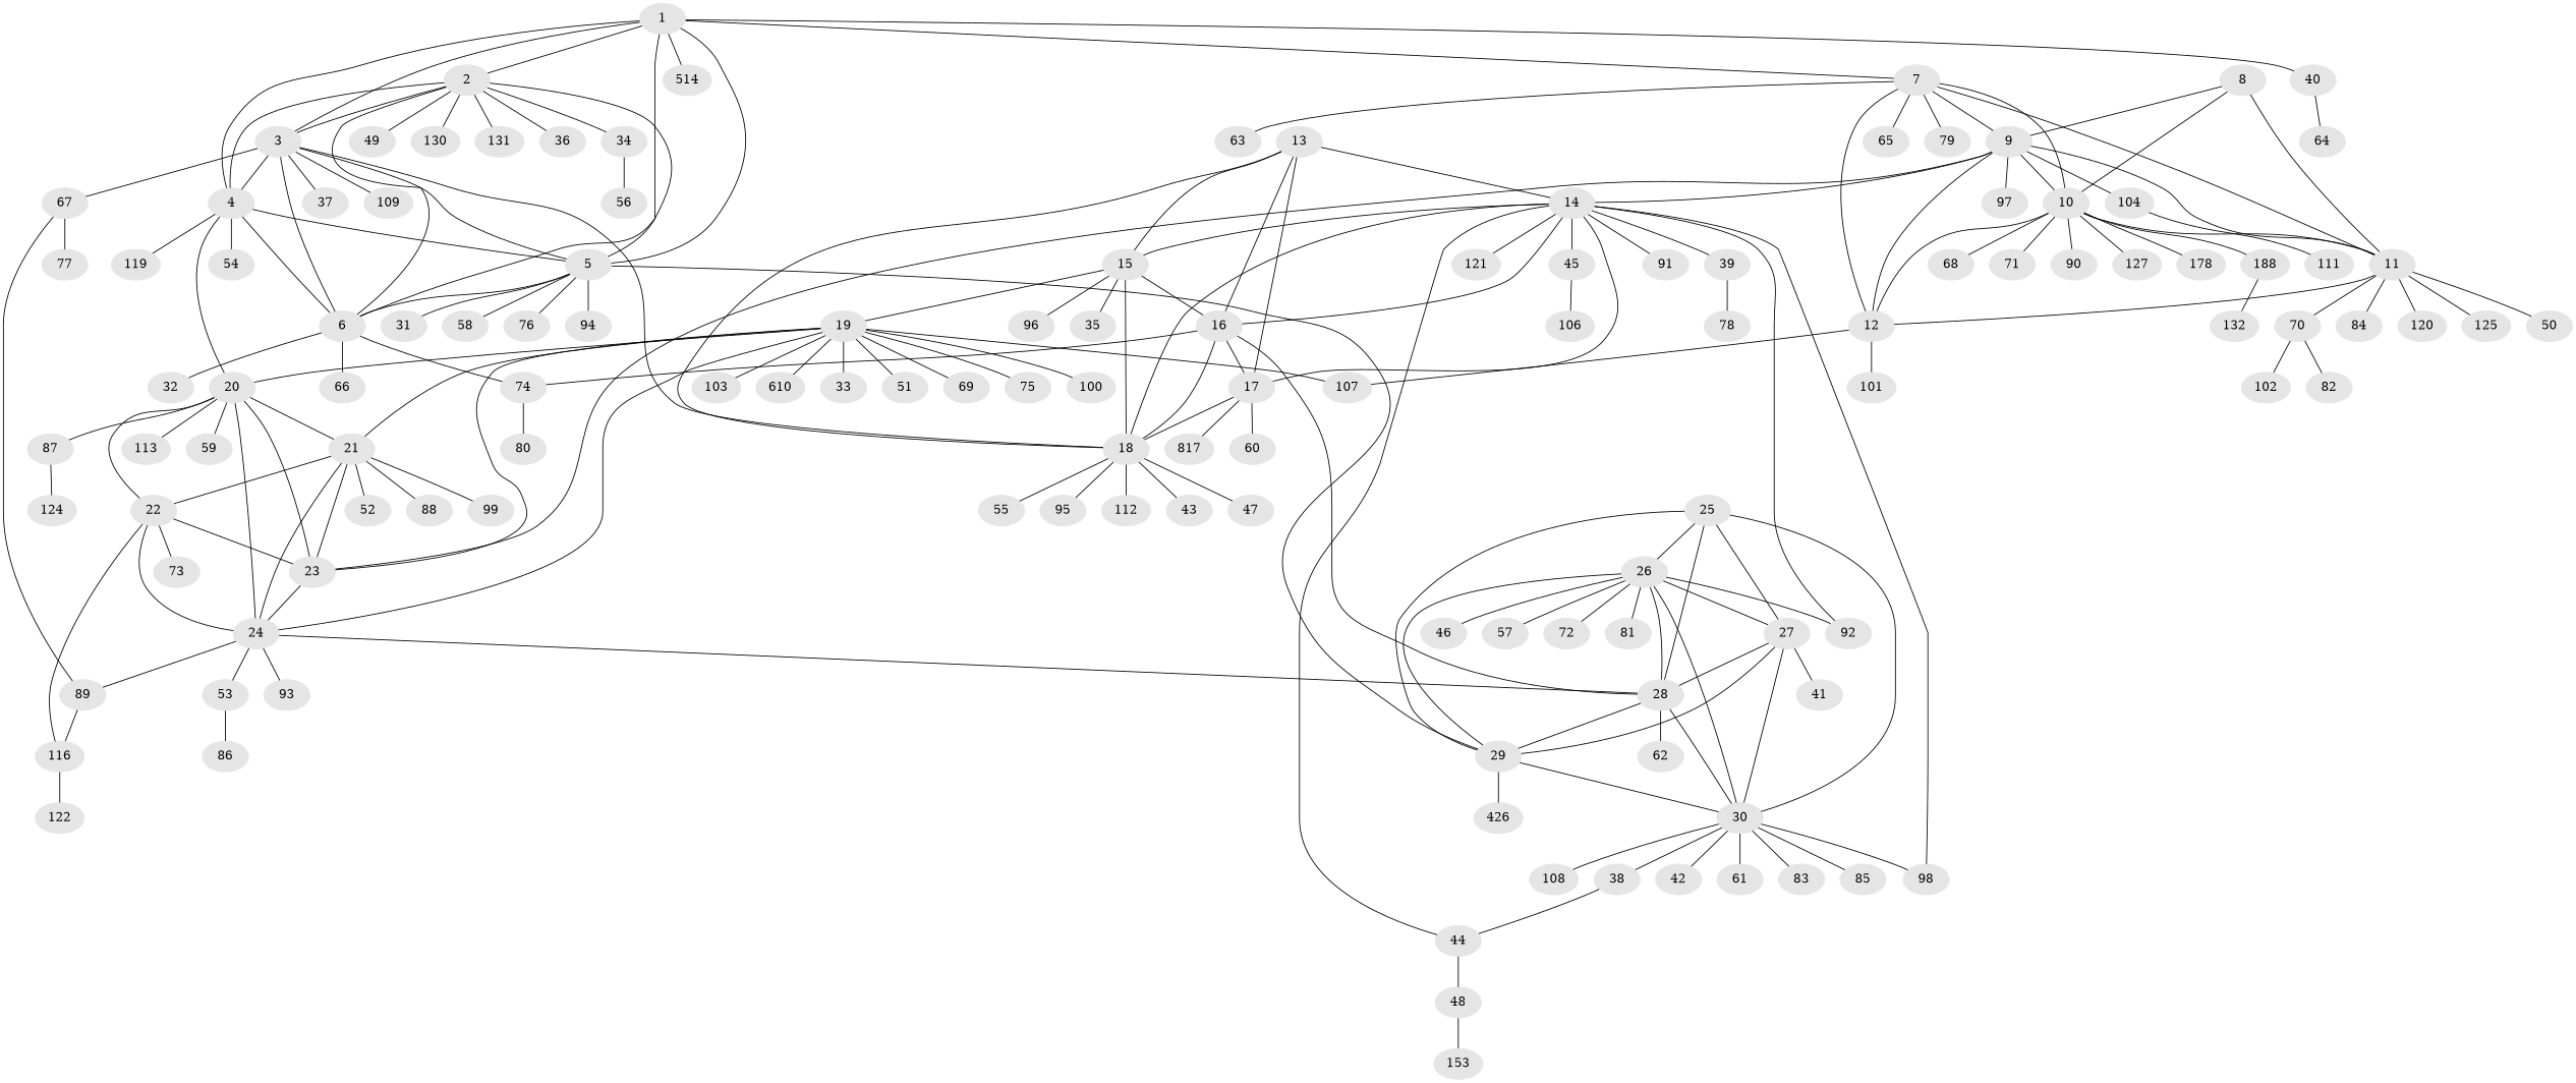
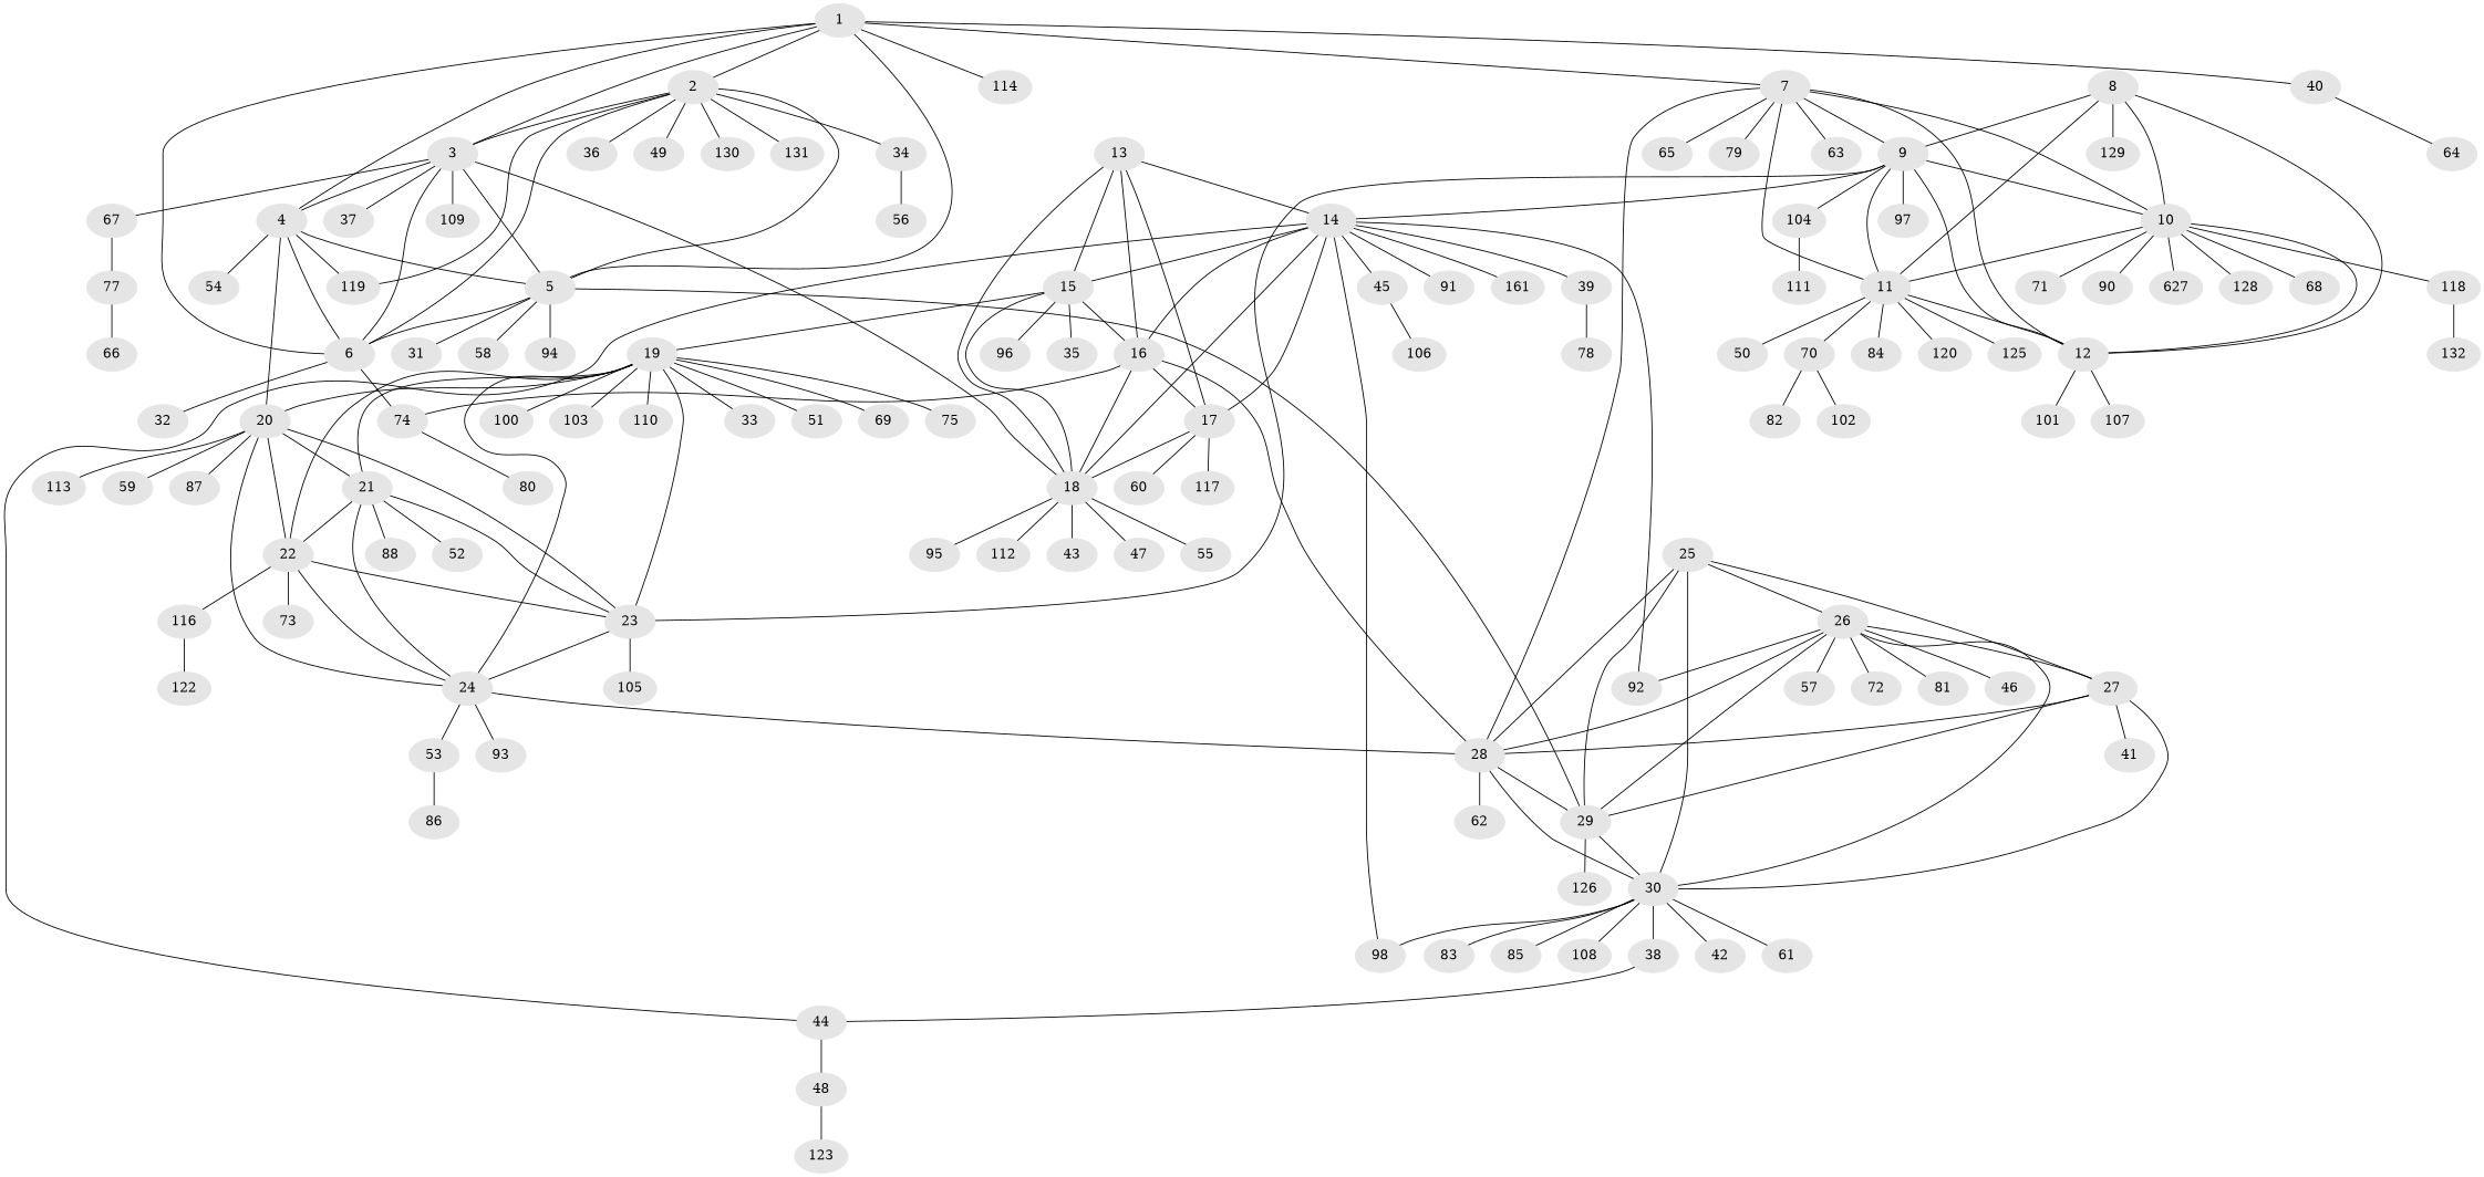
  graph {
    node [color=gray90 style=filled]
    1
    2
    3
    4
    5
    6
    7
    40
-   114 [label=514]
+   114
    34
    36
    49
    130
    131
    18
    37
    67
    109
    20
    54
    119
    29
    31
    58
-   76
    94
    32
    66
    74
    9
    10
    11
    12
    28
    63
    65
    79
    64
    56
    43
    47
    55
    95
    112
-   89
    77
    23
    21
    22
    24
    59
    87
    113
    30
-   126 [label=426]
+   126
    80
    8
+   129
    14
    97
    104
    68
    71
    90
-   118 [label=188]
-   127
-   128 [label=178]
+   118
+   127 [label=627]
+   128
    50
    70
    84
    120
    125
    101
    107
    62
    15
    16
    17
    39
    44
    45
    91
    92
    98
-   121
+   121 [label=161]
+   105
    111
    132
    82
    102
    13
    19
    35
    96
    60
-   117 [label=817]
+   117
    78
    48
    106
    33
    51
    69
    75
    100
    103
-   110 [label=610]
+   110
    52
    88
-   99
    73
    116
    53
    93
-   124
    122
    86
    25
    26
    27
    46
    57
    72
    81
    41
    38
    42
    61
    83
    85
    108
-   123 [label=153]
+   123
    1 -- 2
    1 -- 3
    1 -- 4
    1 -- 5
    1 -- 6
    1 -- 7
    1 -- 40
    1 -- 114
    2 -- 3
-   2 -- 4
+   2 -- 119
    2 -- 5
    2 -- 6
    2 -- 34
    2 -- 36
    2 -- 49
    2 -- 130
    2 -- 131
    3 -- 4
    3 -- 5
    3 -- 6
    3 -- 18
    3 -- 37
    3 -- 67
    3 -- 109
    4 -- 5
    4 -- 6
    4 -- 20
    4 -- 54
    4 -- 119
    5 -- 6
    5 -- 29
    5 -- 31
    5 -- 58
-   5 -- 76
    5 -- 94
    6 -- 32
-   6 -- 66
+   77 -- 66
    6 -- 74
    7 -- 9
    7 -- 10
    7 -- 11
    7 -- 12
+   7 -- 28
    7 -- 63
    7 -- 65
    7 -- 79
    40 -- 64
    34 -- 56
    18 -- 43
    18 -- 47
    18 -- 55
    18 -- 95
    18 -- 112
-   67 -- 89
    67 -- 77
    20 -- 23
    20 -- 21
    20 -- 22
    20 -- 24
    20 -- 59
    20 -- 87
    20 -- 113
    29 -- 30
    29 -- 126
    74 -- 80
    9 -- 10
    9 -- 11
    9 -- 12
    9 -- 23
    9 -- 14
    9 -- 97
    9 -- 104
    10 -- 11
    10 -- 12
    10 -- 68
    10 -- 71
    10 -- 90
    10 -- 118
    10 -- 127
    10 -- 128
    11 -- 12
    11 -- 50
    11 -- 70
    11 -- 84
    11 -- 120
    11 -- 125
    12 -- 101
    12 -- 107
    28 -- 29
    28 -- 30
    28 -- 62
-   89 -- 116
    23 -- 24
+   23 -- 105
    21 -- 23
    21 -- 22
    21 -- 24
    21 -- 52
    21 -- 88
-   21 -- 99
    22 -- 23
    22 -- 24
    22 -- 73
    22 -- 116
    24 -- 28
-   24 -- 89
    24 -- 53
    24 -- 93
-   87 -- 124
    30 -- 98
    30 -- 38
    30 -- 42
    30 -- 61
    30 -- 83
    30 -- 85
    30 -- 108
    8 -- 9
    8 -- 10
    8 -- 11
+   8 -- 12
+   8 -- 129
    14 -- 18
    14 -- 15
    14 -- 16
    14 -- 17
    14 -- 39
    14 -- 44
    14 -- 45
    14 -- 91
    14 -- 92
    14 -- 98
    14 -- 121
    104 -- 111
    118 -- 132
    70 -- 82
    70 -- 102
    15 -- 18
    15 -- 16
    15 -- 19
    15 -- 35
    15 -- 96
    16 -- 18
    16 -- 74
    16 -- 28
    16 -- 17
    17 -- 18
    17 -- 60
    17 -- 117
    39 -- 78
    44 -- 48
    45 -- 106
    13 -- 18
    13 -- 14
    13 -- 15
    13 -- 16
    13 -- 17
    19 -- 20
    19 -- 23
    19 -- 21
-   19 -- 107
+   19 -- 22
    19 -- 24
    19 -- 33
    19 -- 51
    19 -- 69
    19 -- 75
    19 -- 100
    19 -- 103
    19 -- 110
    48 -- 123
    116 -- 122
    53 -- 86
    25 -- 29
    25 -- 28
    25 -- 30
    25 -- 26
    25 -- 27
    26 -- 29
    26 -- 28
    26 -- 30
    26 -- 92
    26 -- 27
    26 -- 46
    26 -- 57
    26 -- 72
    26 -- 81
    27 -- 29
    27 -- 28
    27 -- 30
    27 -- 41
    38 -- 44
  }
